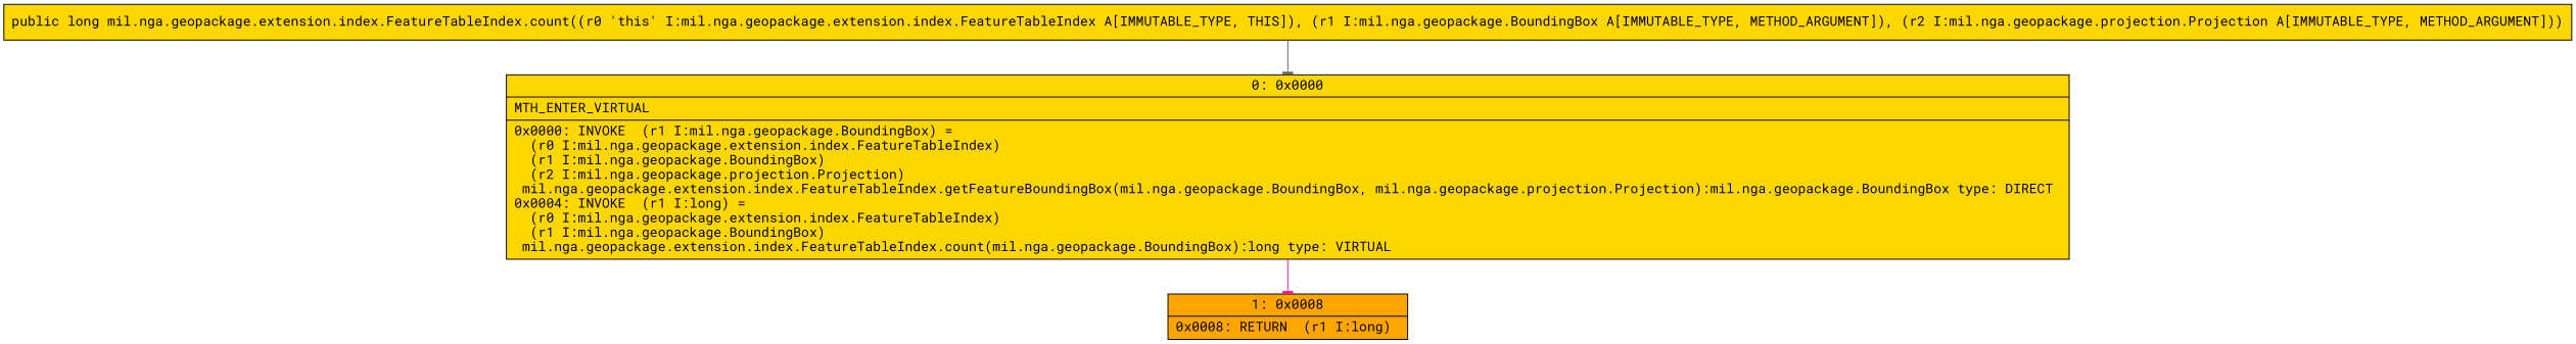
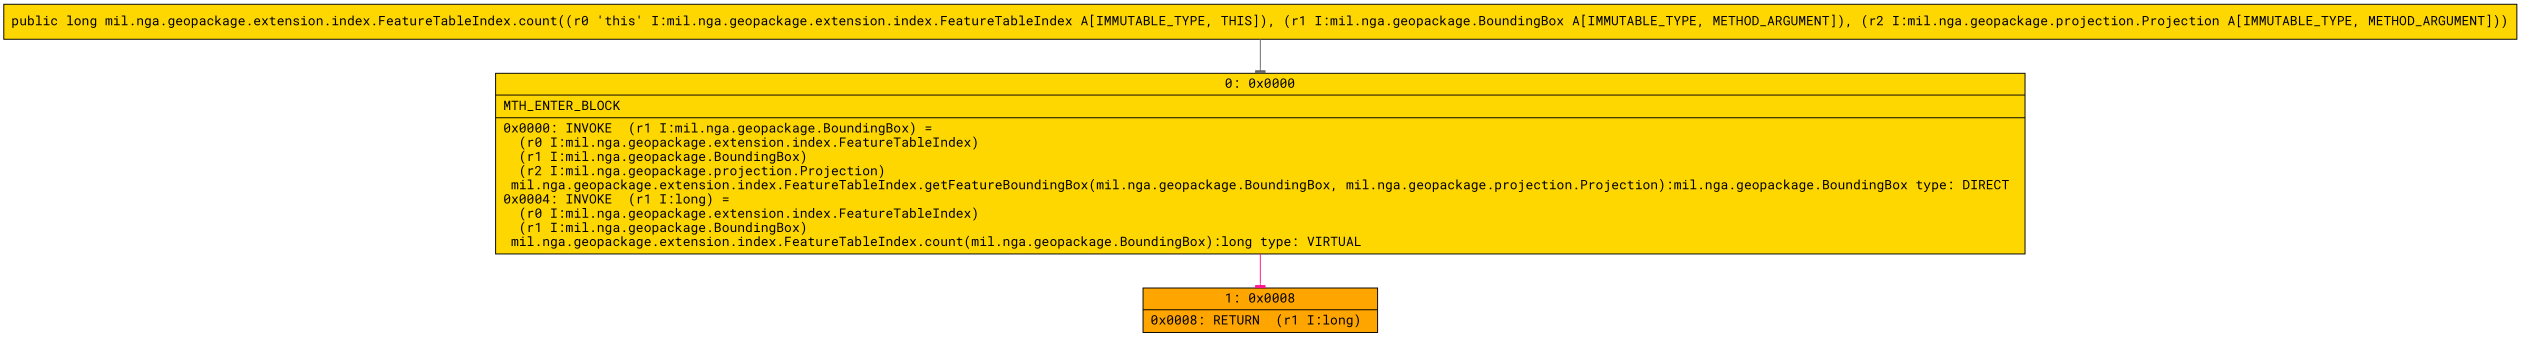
  digraph {
    fontname="Roboto Mono"
    node [shape=record style=filled fillcolor=gold fontname="Roboto Mono"]
    edge [arrowhead=tee fontname="Roboto Mono"]
-   n1 [label="{0\:\ 0x0000|MTH_ENTER_VIRTUAL\l|0x0000: INVOKE  (r1 I:mil.nga.geopackage.BoundingBox) = \l  (r0 I:mil.nga.geopackage.extension.index.FeatureTableIndex)\l  (r1 I:mil.nga.geopackage.BoundingBox)\l  (r2 I:mil.nga.geopackage.projection.Projection)\l mil.nga.geopackage.extension.index.FeatureTableIndex.getFeatureBoundingBox(mil.nga.geopackage.BoundingBox, mil.nga.geopackage.projection.Projection):mil.nga.geopackage.BoundingBox type: DIRECT \l0x0004: INVOKE  (r1 I:long) = \l  (r0 I:mil.nga.geopackage.extension.index.FeatureTableIndex)\l  (r1 I:mil.nga.geopackage.BoundingBox)\l mil.nga.geopackage.extension.index.FeatureTableIndex.count(mil.nga.geopackage.BoundingBox):long type: VIRTUAL \l}"]
+   n1 [label="{0\:\ 0x0000|MTH_ENTER_BLOCK\l|0x0000: INVOKE  (r1 I:mil.nga.geopackage.BoundingBox) = \l  (r0 I:mil.nga.geopackage.extension.index.FeatureTableIndex)\l  (r1 I:mil.nga.geopackage.BoundingBox)\l  (r2 I:mil.nga.geopackage.projection.Projection)\l mil.nga.geopackage.extension.index.FeatureTableIndex.getFeatureBoundingBox(mil.nga.geopackage.BoundingBox, mil.nga.geopackage.projection.Projection):mil.nga.geopackage.BoundingBox type: DIRECT \l0x0004: INVOKE  (r1 I:long) = \l  (r0 I:mil.nga.geopackage.extension.index.FeatureTableIndex)\l  (r1 I:mil.nga.geopackage.BoundingBox)\l mil.nga.geopackage.extension.index.FeatureTableIndex.count(mil.nga.geopackage.BoundingBox):long type: VIRTUAL \l}"]
    n2 [label="{1\:\ 0x0008|0x0008: RETURN  (r1 I:long) \l}" fillcolor=orange]
    n3 [label="{public long mil.nga.geopackage.extension.index.FeatureTableIndex.count((r0 'this' I:mil.nga.geopackage.extension.index.FeatureTableIndex A[IMMUTABLE_TYPE, THIS]), (r1 I:mil.nga.geopackage.BoundingBox A[IMMUTABLE_TYPE, METHOD_ARGUMENT]), (r2 I:mil.nga.geopackage.projection.Projection A[IMMUTABLE_TYPE, METHOD_ARGUMENT])) }"]
    n1 -> n2 [color=deeppink]
    n3 -> n1 [color=gray40]
  }
